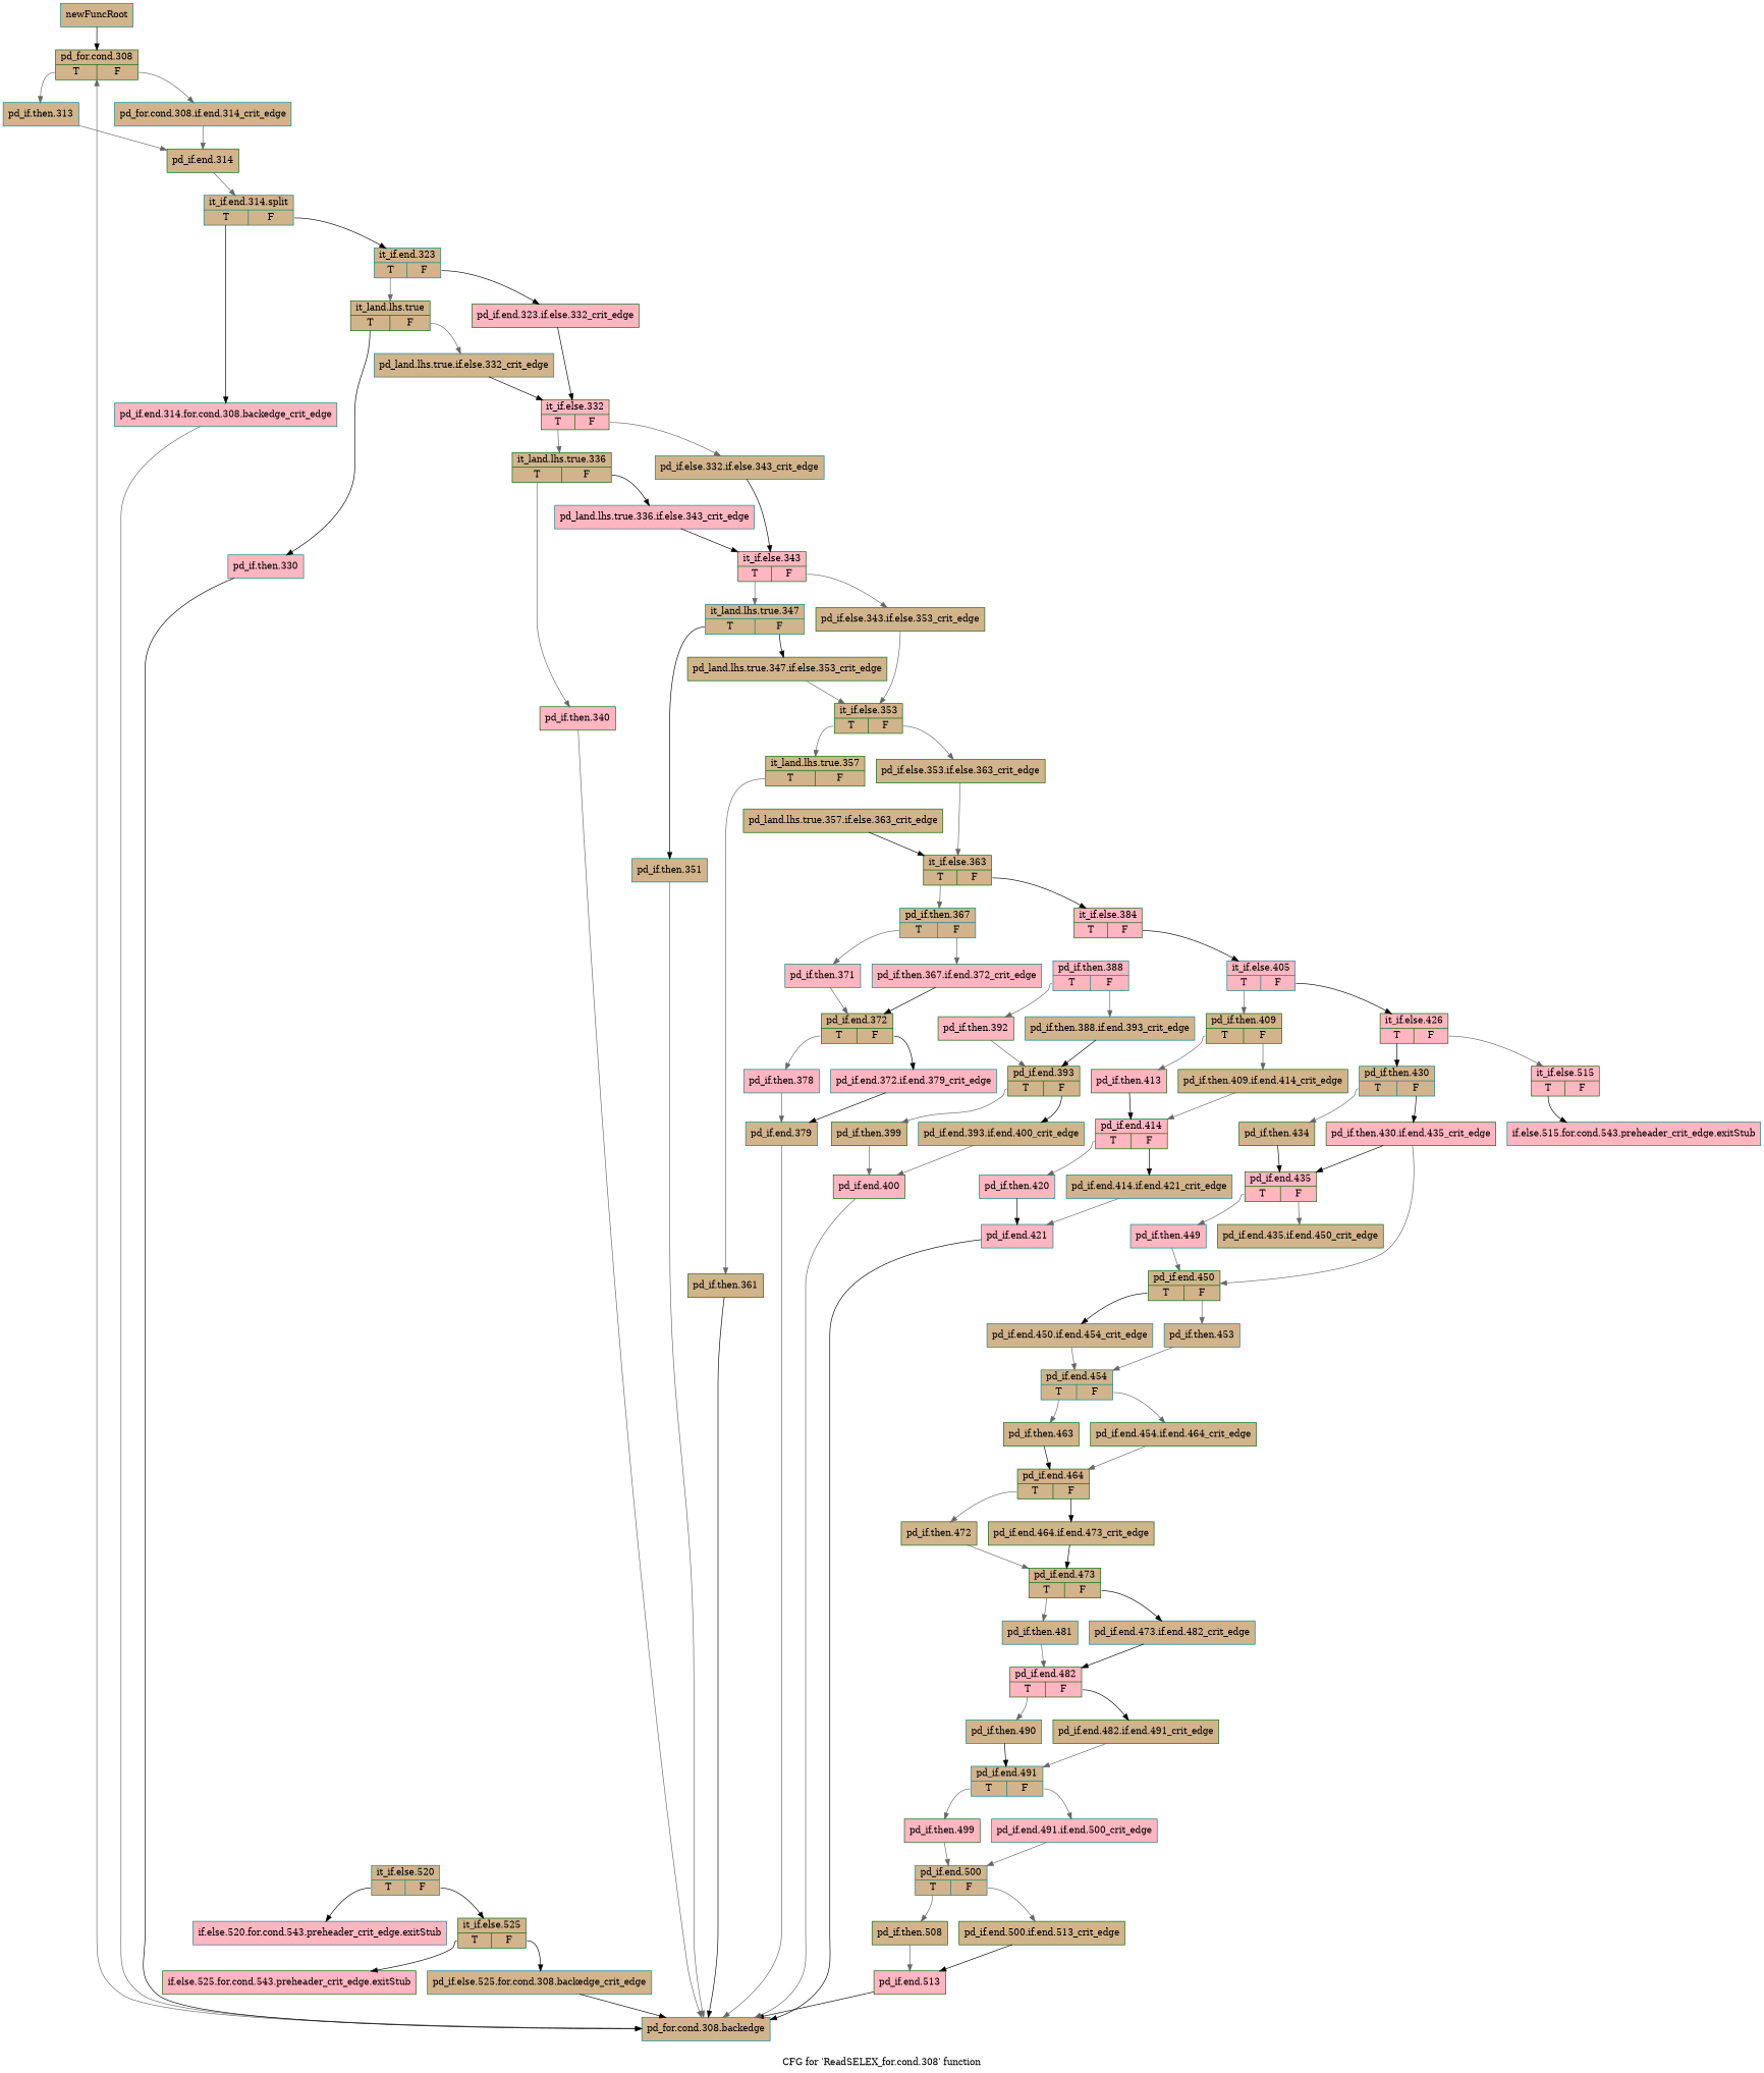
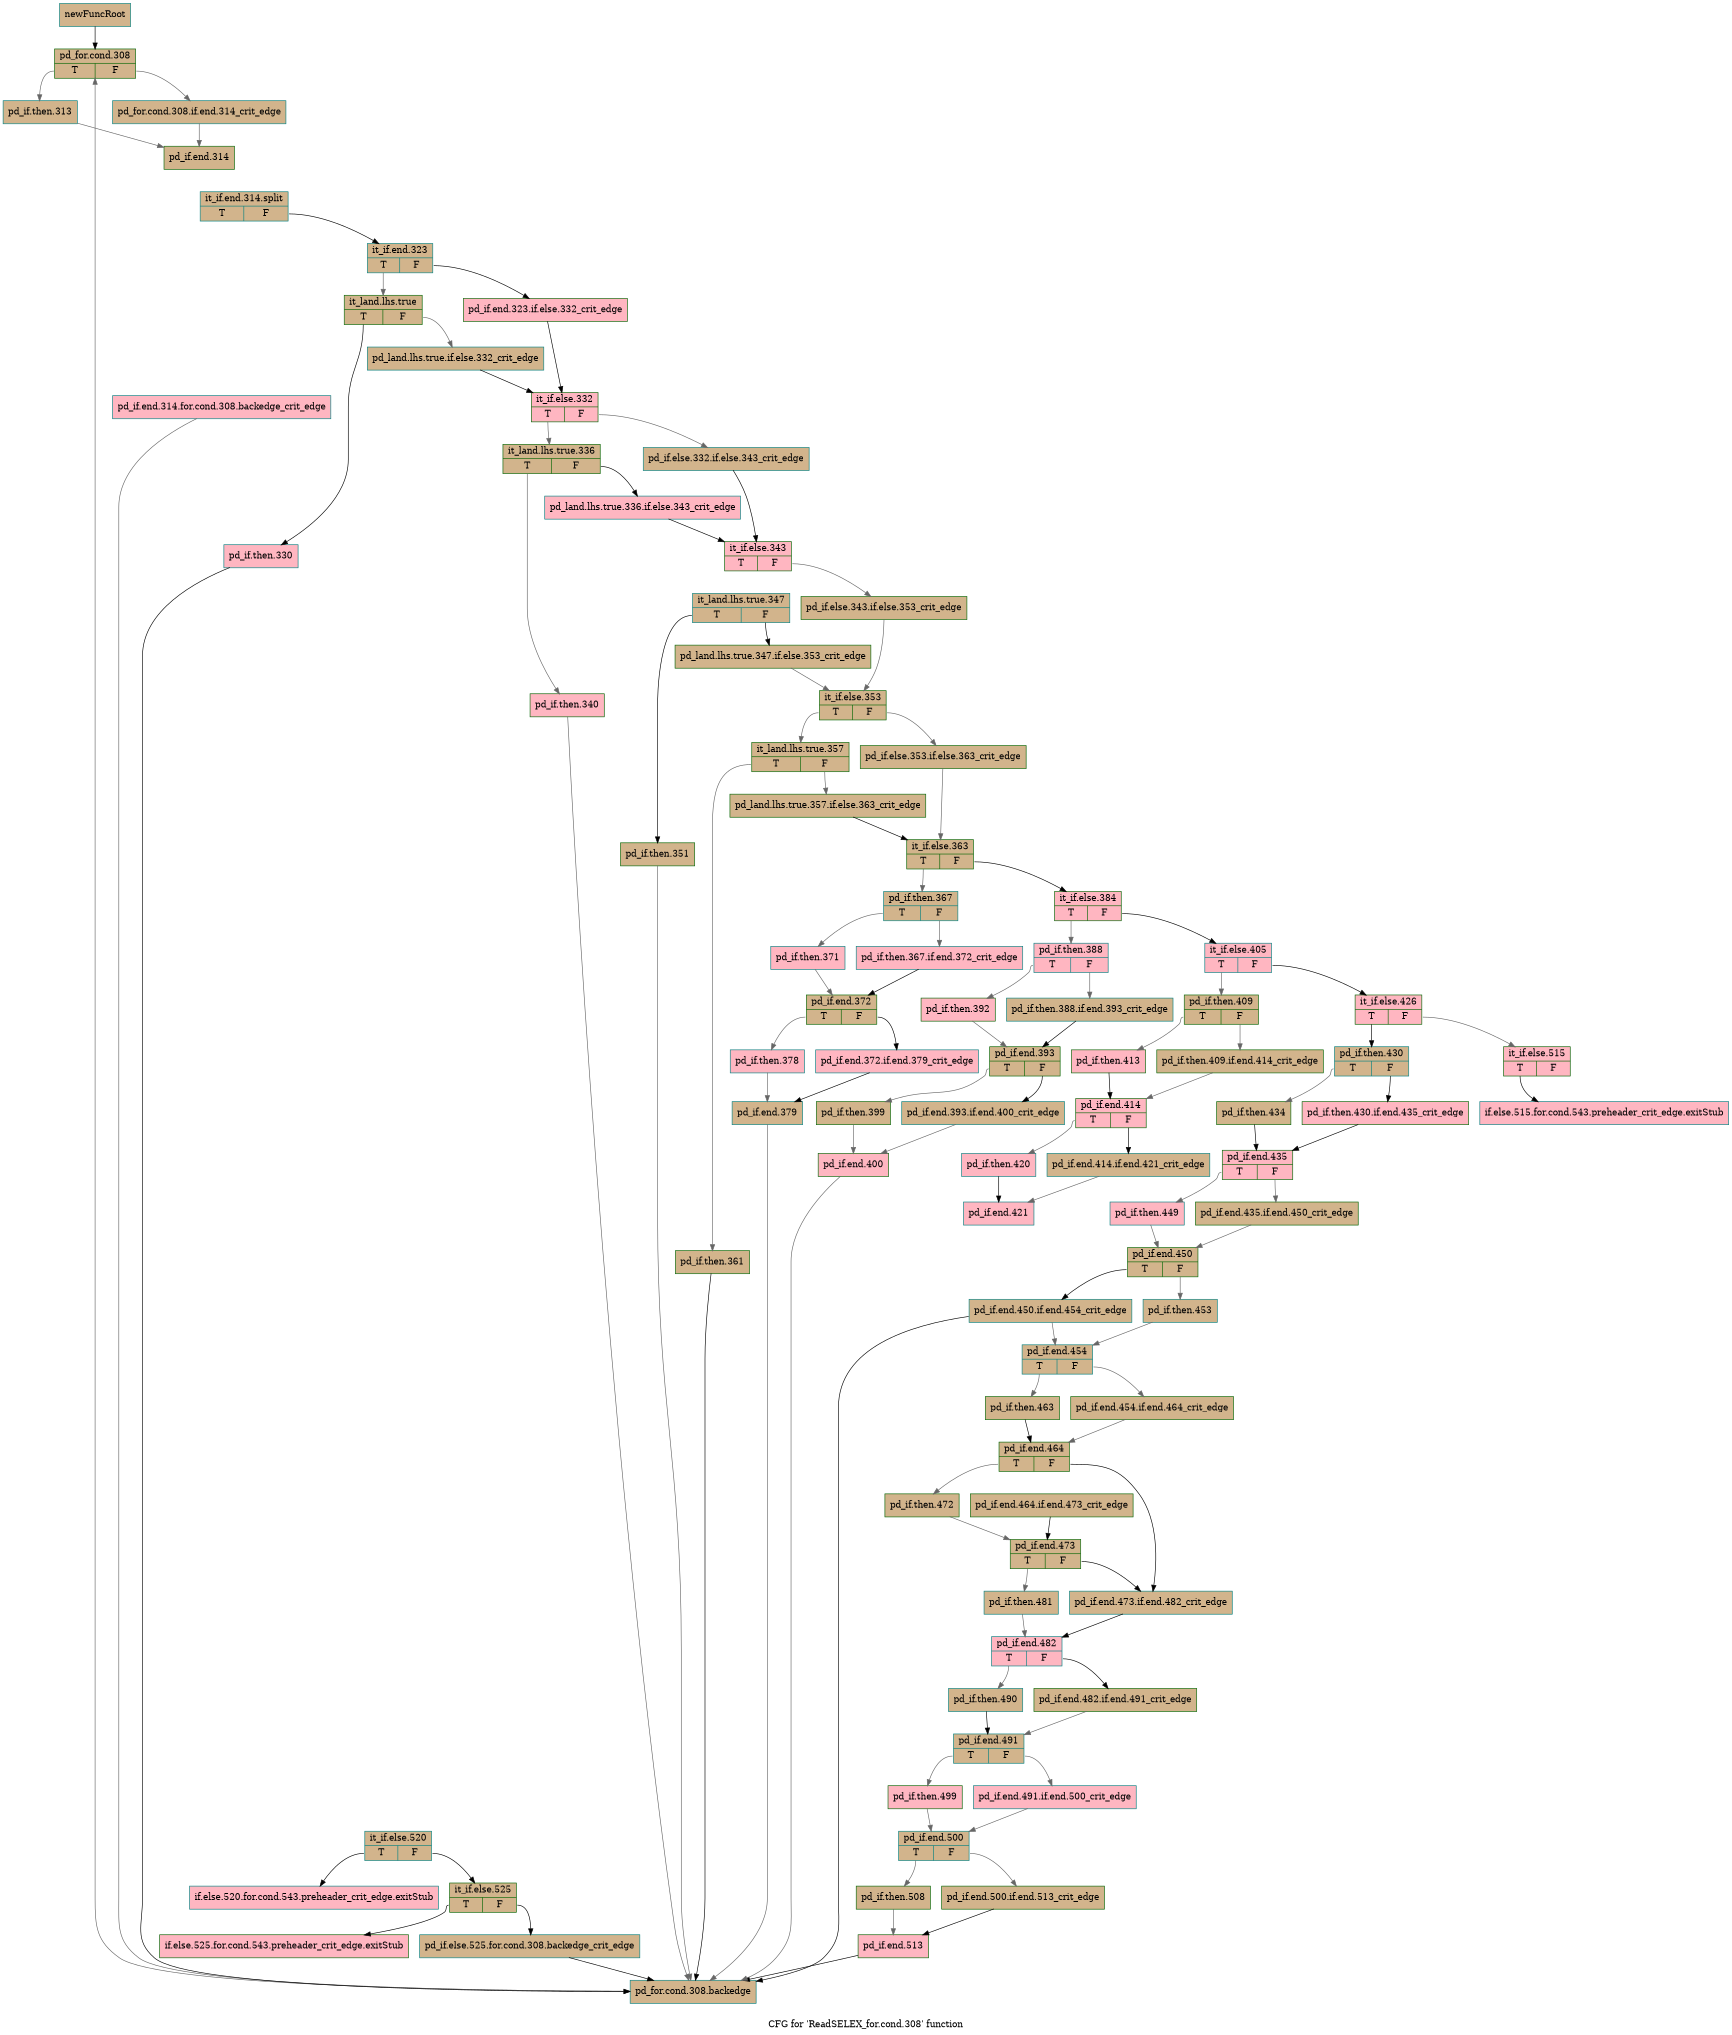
  digraph {
    label="CFG for 'ReadSELEX_for.cond.308' function"
    node [color=darkgreen fillcolor=tan shape=record style=filled]
    edge [color=gray40]
    n1 [color=teal label="{newFuncRoot}"]
    n2 [label="{pd_for.cond.308|{<s0>T|<s1>F}}"]
    n3 [color=teal label="{pd_if.then.313}"]
    n4 [color=teal label="{pd_for.cond.308.if.end.314_crit_edge}"]
    n5 [label="{pd_if.end.314}"]
    n6 [color=teal fillcolor=lightpink label="{if.else.515.for.cond.543.preheader_crit_edge.exitStub}"]
    n7 [color=teal fillcolor=lightpink label="{if.else.520.for.cond.543.preheader_crit_edge.exitStub}"]
    n8 [fillcolor=lightpink label="{if.else.525.for.cond.543.preheader_crit_edge.exitStub}"]
    n9 [color=teal label="{it_if.end.314.split|{<s0>T|<s1>F}}"]
    n10 [color=teal fillcolor=lightpink label="{pd_if.end.314.for.cond.308.backedge_crit_edge}"]
    n11 [color=teal label="{it_if.end.323|{<s0>T|<s1>F}}"]
    n12 [color=teal label="{pd_for.cond.308.backedge}"]
    n13 [label="{it_land.lhs.true|{<s0>T|<s1>F}}"]
    n14 [fillcolor=lightpink label="{pd_if.end.323.if.else.332_crit_edge}"]
    n15 [color=teal fillcolor=lightpink label="{pd_if.then.330}"]
    n16 [color=teal label="{pd_land.lhs.true.if.else.332_crit_edge}"]
    n17 [fillcolor=lightpink label="{it_if.else.332|{<s0>T|<s1>F}}"]
    n18 [label="{it_land.lhs.true.336|{<s0>T|<s1>F}}"]
    n19 [color=teal label="{pd_if.else.332.if.else.343_crit_edge}"]
    n20 [fillcolor=lightpink label="{pd_if.then.340}"]
    n21 [color=teal fillcolor=lightpink label="{pd_land.lhs.true.336.if.else.343_crit_edge}"]
    n22 [fillcolor=lightpink label="{it_if.else.343|{<s0>T|<s1>F}}"]
    n23 [color=teal label="{it_land.lhs.true.347|{<s0>T|<s1>F}}"]
    n24 [label="{pd_if.else.343.if.else.353_crit_edge}"]
-   n25 [color=teal label="{pd_if.then.351}"]
+   n25 [label="{pd_if.then.351}"]
    n26 [label="{pd_land.lhs.true.347.if.else.353_crit_edge}"]
    n27 [label="{it_if.else.353|{<s0>T|<s1>F}}"]
    n28 [label="{it_land.lhs.true.357|{<s0>T|<s1>F}}"]
    n29 [label="{pd_if.else.353.if.else.363_crit_edge}"]
    n30 [label="{pd_if.then.361}"]
    n31 [label="{pd_land.lhs.true.357.if.else.363_crit_edge}"]
    n32 [label="{it_if.else.363|{<s0>T|<s1>F}}"]
    n33 [color=teal label="{pd_if.then.367|{<s0>T|<s1>F}}"]
    n34 [fillcolor=lightpink label="{it_if.else.384|{<s0>T|<s1>F}}"]
    n35 [color=teal fillcolor=lightpink label="{pd_if.then.371}"]
    n36 [color=teal fillcolor=lightpink label="{pd_if.then.367.if.end.372_crit_edge}"]
    n37 [color=teal fillcolor=lightpink label="{pd_if.then.388|{<s0>T|<s1>F}}"]
    n38 [color=teal fillcolor=lightpink label="{it_if.else.405|{<s0>T|<s1>F}}"]
    n39 [label="{pd_if.end.372|{<s0>T|<s1>F}}"]
    n40 [fillcolor=lightpink label="{pd_if.then.392}"]
    n41 [color=teal label="{pd_if.then.388.if.end.393_crit_edge}"]
    n42 [label="{pd_if.then.409|{<s0>T|<s1>F}}"]
    n43 [fillcolor=lightpink label="{it_if.else.426|{<s0>T|<s1>F}}"]
    n44 [label="{pd_if.end.393|{<s0>T|<s1>F}}"]
    n45 [fillcolor=lightpink label="{pd_if.then.413}"]
    n46 [label="{pd_if.then.409.if.end.414_crit_edge}"]
    n47 [color=teal label="{pd_if.then.430|{<s0>T|<s1>F}}"]
    n48 [fillcolor=lightpink label="{it_if.else.515|{<s0>T|<s1>F}}"]
    n49 [fillcolor=lightpink label="{pd_if.end.414|{<s0>T|<s1>F}}"]
    n50 [label="{pd_if.then.434}"]
    n51 [fillcolor=lightpink label="{pd_if.then.430.if.end.435_crit_edge}"]
    n52 [fillcolor=lightpink label="{pd_if.end.435|{<s0>T|<s1>F}}"]
    n53 [color=teal label="{it_if.else.520|{<s0>T|<s1>F}}"]
    n54 [label="{it_if.else.525|{<s0>T|<s1>F}}"]
    n55 [color=teal label="{pd_if.else.525.for.cond.308.backedge_crit_edge}"]
    n56 [color=teal fillcolor=lightpink label="{pd_if.then.449}"]
    n57 [label="{pd_if.end.435.if.end.450_crit_edge}"]
    n58 [label="{pd_if.end.450|{<s0>T|<s1>F}}"]
    n59 [color=teal label="{pd_if.end.450.if.end.454_crit_edge}"]
    n60 [color=teal label="{pd_if.then.453}"]
    n61 [color=teal label="{pd_if.end.454|{<s0>T|<s1>F}}"]
    n62 [label="{pd_if.then.463}"]
    n63 [label="{pd_if.end.454.if.end.464_crit_edge}"]
    n64 [label="{pd_if.end.464|{<s0>T|<s1>F}}"]
    n65 [label="{pd_if.then.472}"]
    n66 [label="{pd_if.end.464.if.end.473_crit_edge}"]
    n67 [label="{pd_if.end.473|{<s0>T|<s1>F}}"]
    n68 [color=teal label="{pd_if.then.481}"]
    n69 [color=teal label="{pd_if.end.473.if.end.482_crit_edge}"]
-   n70 [fillcolor=lightpink label="{pd_if.end.482|{<s0>T|<s1>F}}"]
+   n70 [color=teal fillcolor=lightpink label="{pd_if.end.482|{<s0>T|<s1>F}}"]
    n71 [color=teal label="{pd_if.then.490}"]
    n72 [label="{pd_if.end.482.if.end.491_crit_edge}"]
    n73 [color=teal label="{pd_if.end.491|{<s0>T|<s1>F}}"]
    n74 [fillcolor=lightpink label="{pd_if.then.499}"]
    n75 [color=teal fillcolor=lightpink label="{pd_if.end.491.if.end.500_crit_edge}"]
    n76 [color=teal label="{pd_if.end.500|{<s0>T|<s1>F}}"]
    n77 [label="{pd_if.then.508}"]
    n78 [label="{pd_if.end.500.if.end.513_crit_edge}"]
    n79 [fillcolor=lightpink label="{pd_if.end.513}"]
    n80 [color=teal fillcolor=lightpink label="{pd_if.then.420}"]
    n81 [color=teal label="{pd_if.end.414.if.end.421_crit_edge}"]
    n82 [color=teal fillcolor=lightpink label="{pd_if.end.421}"]
    n83 [label="{pd_if.then.399}"]
    n84 [color=teal label="{pd_if.end.393.if.end.400_crit_edge}"]
    n85 [fillcolor=lightpink label="{pd_if.end.400}"]
    n86 [color=teal fillcolor=lightpink label="{pd_if.then.378}"]
    n87 [color=teal fillcolor=lightpink label="{pd_if.end.372.if.end.379_crit_edge}"]
    n88 [color=teal label="{pd_if.end.379}"]
    n1 -> n2 [color=black]
    n2 -> n3 [tailport=s0]
    n2 -> n4 [tailport=s1]
    n3 -> n5
    n4 -> n5
-   n5 -> n9
-   n9 -> n10 [color=black tailport=s0]
    n9 -> n11 [color=black tailport=s1]
    n10 -> n12
    n11 -> n13 [tailport=s0]
    n11 -> n14 [color=black tailport=s1]
    n12 -> n2
    n13 -> n15 [color=black tailport=s0]
    n13 -> n16 [tailport=s1]
    n14 -> n17 [color=black]
    n15 -> n12 [color=black]
    n16 -> n17 [color=black]
    n17 -> n18 [tailport=s0]
    n17 -> n19 [tailport=s1]
    n18 -> n20 [tailport=s0]
    n18 -> n21 [color=black tailport=s1]
    n19 -> n22 [color=black]
    n20 -> n12
    n21 -> n22 [color=black]
-   n22 -> n23 [tailport=s0]
    n22 -> n24 [tailport=s1]
    n23 -> n25 [color=black tailport=s0]
    n23 -> n26 [color=black tailport=s1]
    n24 -> n27
    n25 -> n12
    n26 -> n27
    n27 -> n28 [tailport=s0]
    n27 -> n29 [tailport=s1]
    n28 -> n30 [tailport=s0]
+   n28 -> n31 [tailport=s1]
    n29 -> n32
    n30 -> n12 [color=black]
    n31 -> n32 [color=black]
    n32 -> n33 [tailport=s0]
    n32 -> n34 [color=black tailport=s1]
    n33 -> n35 [tailport=s0]
    n33 -> n36 [tailport=s1]
+   n34 -> n37 [tailport=s0]
    n34 -> n38 [color=black tailport=s1]
    n35 -> n39
    n36 -> n39 [color=black]
    n37 -> n40 [tailport=s0]
    n37 -> n41 [tailport=s1]
    n38 -> n42 [tailport=s0]
    n38 -> n43 [color=black tailport=s1]
    n39 -> n86 [tailport=s0]
    n39 -> n87 [color=black tailport=s1]
    n40 -> n44
    n41 -> n44 [color=black]
    n42 -> n45 [tailport=s0]
    n42 -> n46 [tailport=s1]
    n43 -> n47 [color=black tailport=s0]
    n43 -> n48 [tailport=s1]
    n44 -> n83 [tailport=s0]
    n44 -> n84 [color=black tailport=s1]
    n45 -> n49 [color=black]
    n46 -> n49
    n47 -> n50 [tailport=s0]
    n47 -> n51 [color=black tailport=s1]
    n48 -> n6 [color=black tailport=s0]
    n49 -> n80 [tailport=s0]
    n49 -> n81 [color=black tailport=s1]
    n50 -> n52 [color=black]
    n51 -> n52 [color=black]
    n52 -> n56 [tailport=s0]
    n52 -> n57 [tailport=s1]
    n53 -> n7 [color=black tailport=s0]
    n53 -> n54 [color=black tailport=s1]
    n54 -> n8 [color=black tailport=s0]
    n54 -> n55 [color=black tailport=s1]
    n55 -> n12 [color=black]
    n56 -> n58
-   n51 -> n58
+   n57 -> n58
    n58 -> n59 [color=black tailport=s0]
    n58 -> n60 [tailport=s1]
    n59 -> n61
    n60 -> n61
    n61 -> n62 [tailport=s0]
    n61 -> n63 [tailport=s1]
    n62 -> n64 [color=black]
    n63 -> n64
    n64 -> n65 [tailport=s0]
-   n64 -> n66 [color=black tailport=s1]
+   n64 -> n69 [color=black tailport=s1]
    n65 -> n67
    n66 -> n67 [color=black]
    n67 -> n68 [tailport=s0]
    n67 -> n69 [color=black tailport=s1]
    n68 -> n70
    n69 -> n70 [color=black]
    n70 -> n71 [tailport=s0]
    n70 -> n72 [color=black tailport=s1]
    n71 -> n73 [color=black]
    n72 -> n73
    n73 -> n74 [tailport=s0]
    n73 -> n75 [tailport=s1]
    n74 -> n76
    n75 -> n76
    n76 -> n77 [tailport=s0]
    n76 -> n78 [tailport=s1]
    n77 -> n79
    n78 -> n79 [color=black]
    n79 -> n12 [color=black]
    n80 -> n82 [color=black]
    n81 -> n82
-   n82 -> n12 [color=black]
+   n59 -> n12 [color=black]
    n83 -> n85
    n84 -> n85
    n85 -> n12
    n86 -> n88
    n87 -> n88 [color=black]
    n88 -> n12
  }
